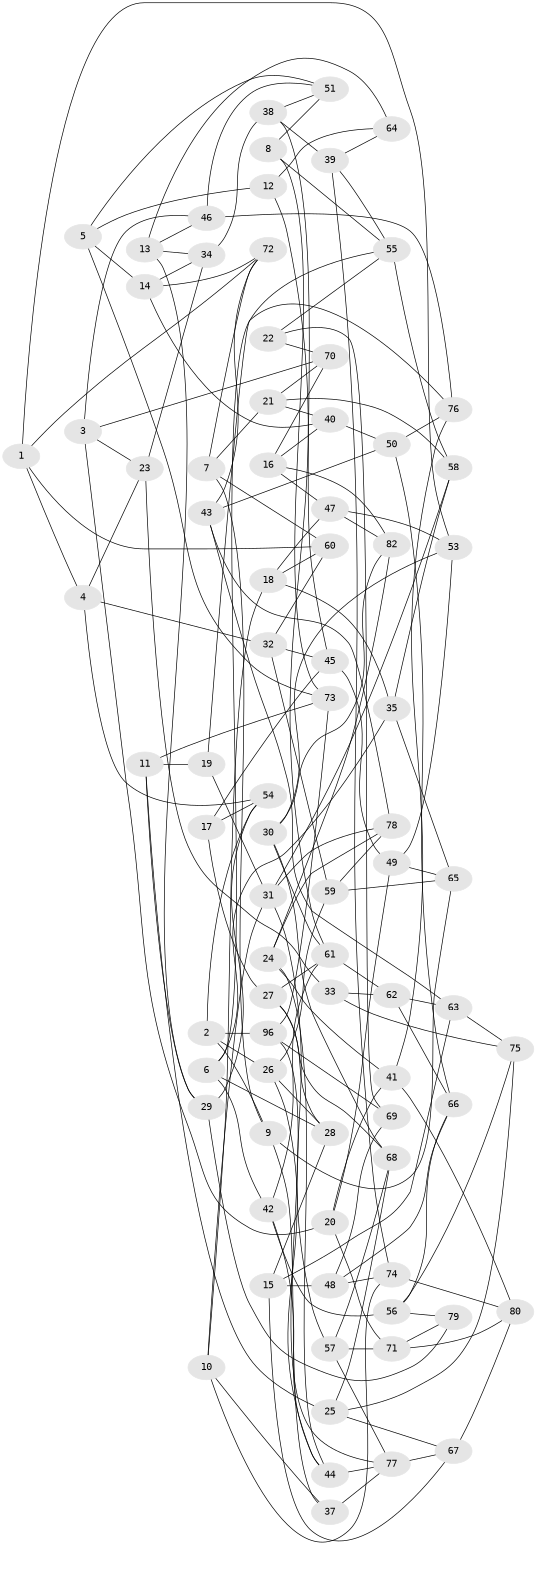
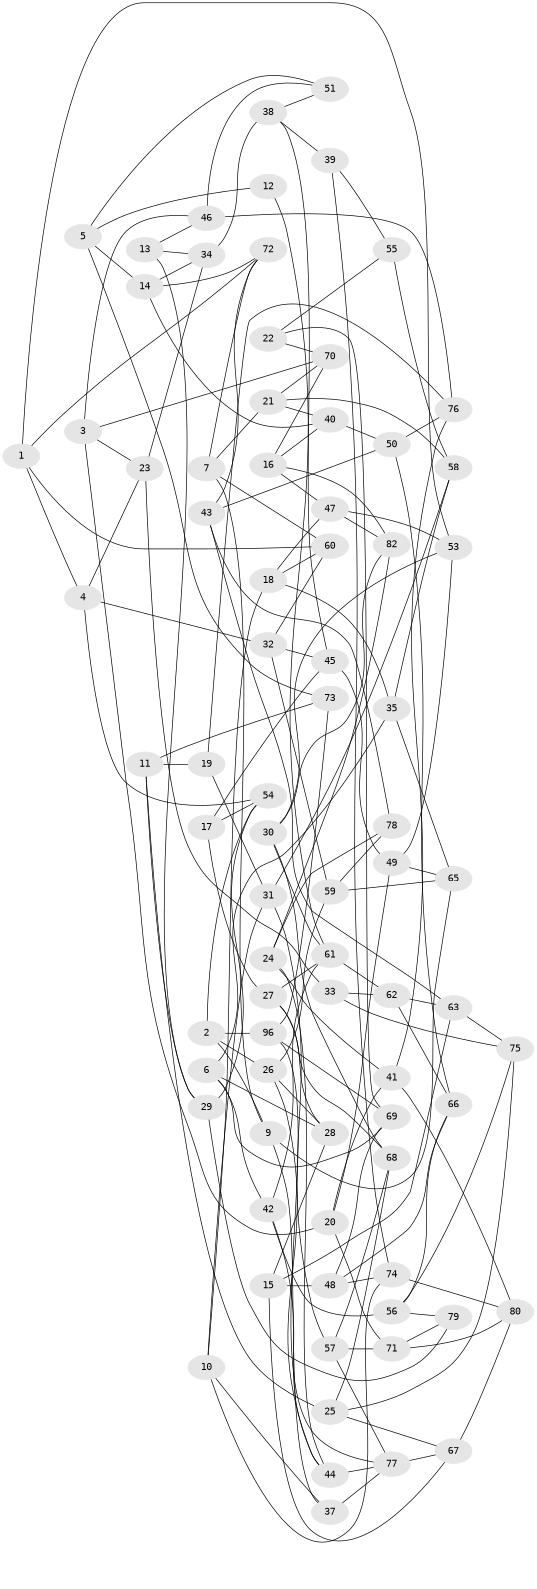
  graph {
    fontname="DejaVu Sans Mono"
    rankdir=LR
    node [color=gray90 fontname="DejaVu Sans Mono" style=filled]
    edge [fontname="DejaVu Sans Mono"]
    1
    4
    53
    60
    72
    54
    23
    32
    2
    9
    26
    n12 [label=96]
    37
    65
    28
    44
    59
    73
    69
    77
    3
    20
    46
    70
    41
    49
    71
    34
    33
    51
    76
    45
    5
    12
    14
    61
-   64
    40
    6
    35
    42
    58
    56
    7
    21
-   8
    55
    19
    31
    10
    18
    74
    47
    22
    80
    11
    25
    29
    67
    68
    75
    79
    62
    13
    38
    50
    15
    48
    63
    66
    16
    n72 [label=82]
    17
    27
    78
    57
    24
    30
    39
    43
    1 -- 4
    1 -- 53
    1 -- 60
    1 -- 72
    4 -- 54
    4 -- 23
    4 -- 32
    23 -- 34
    23 -- 33
    32 -- 60
    32 -- 59
    32 -- 45
    2 -- 54
    2 -- 9
    2 -- 26
    2 -- n12
    9 -- 37
    9 -- 65
    26 -- 28
    26 -- 44
    26 -- 59
    n12 -- 73
    n12 -- 69
    n12 -- 77
    37 -- 77
    44 -- 77
    59 -- 65
    59 -- 78
    77 -- 67
    3 -- 23
    3 -- 20
    3 -- 46
    3 -- 70
    20 -- 41
    20 -- 49
    20 -- 71
    46 -- 51
    46 -- 76
    41 -- 76
    41 -- 80
    49 -- 53
    49 -- 65
    71 -- 80
    71 -- 79
    34 -- 38
    33 -- 75
    33 -- 62
    45 -- 49
    5 -- 73
    5 -- 51
    5 -- 12
    5 -- 14
    12 -- 61
-   12 -- 64
    14 -- 72
    14 -- 34
    14 -- 40
    61 -- 62
    40 -- 50
    6 -- 28
-   6 -- 55
+   6 -- 69
    6 -- 35
    6 -- 42
    35 -- 65
    35 -- 58
    42 -- 44
    42 -- 61
    42 -- 56
    56 -- 75
    56 -- 79
    56 -- 66
    7 -- 60
    7 -- 72
    7 -- 9
    7 -- 21
    21 -- 70
    21 -- 40
    21 -- 58
-   8 -- 73
-   8 -- 51
-   8 -- 55
    55 -- 58
    19 -- 76
    19 -- 31
    31 -- 58
-   31 -- 78
    31 -- 57
    10 -- 37
    10 -- 31
    10 -- 18
    10 -- 74
    18 -- 60
    18 -- 35
    18 -- 47
    74 -- 80
    47 -- 53
    47 -- n72
    22 -- 69
    22 -- 70
    22 -- 55
    11 -- 73
    11 -- 19
    11 -- 25
    11 -- 29
    25 -- 67
    25 -- 68
    25 -- 75
    29 -- 54
    29 -- 79
    67 -- 80
    62 -- 63
    62 -- 66
    13 -- 46
    13 -- 34
-   13 -- 64
    13 -- 29
    38 -- 51
    38 -- 45
    38 -- 39
    50 -- 76
    50 -- 66
    15 -- 28
    15 -- 67
    15 -- 48
    15 -- 63
    48 -- 69
    48 -- 74
    48 -- 66
    63 -- 75
    16 -- 70
    16 -- 40
    16 -- 47
    16 -- n72
    17 -- 54
    17 -- 45
    17 -- 27
    27 -- 28
    27 -- 61
    27 -- 68
    57 -- 77
    57 -- 71
    57 -- 68
    24 -- 44
    24 -- 41
    24 -- n72
    24 -- 78
    30 -- 53
    30 -- 61
    30 -- 68
    30 -- n72
-   39 -- 64
    39 -- 55
    39 -- 74
    43 -- 72
    43 -- 50
    43 -- 63
    43 -- 78
  }
